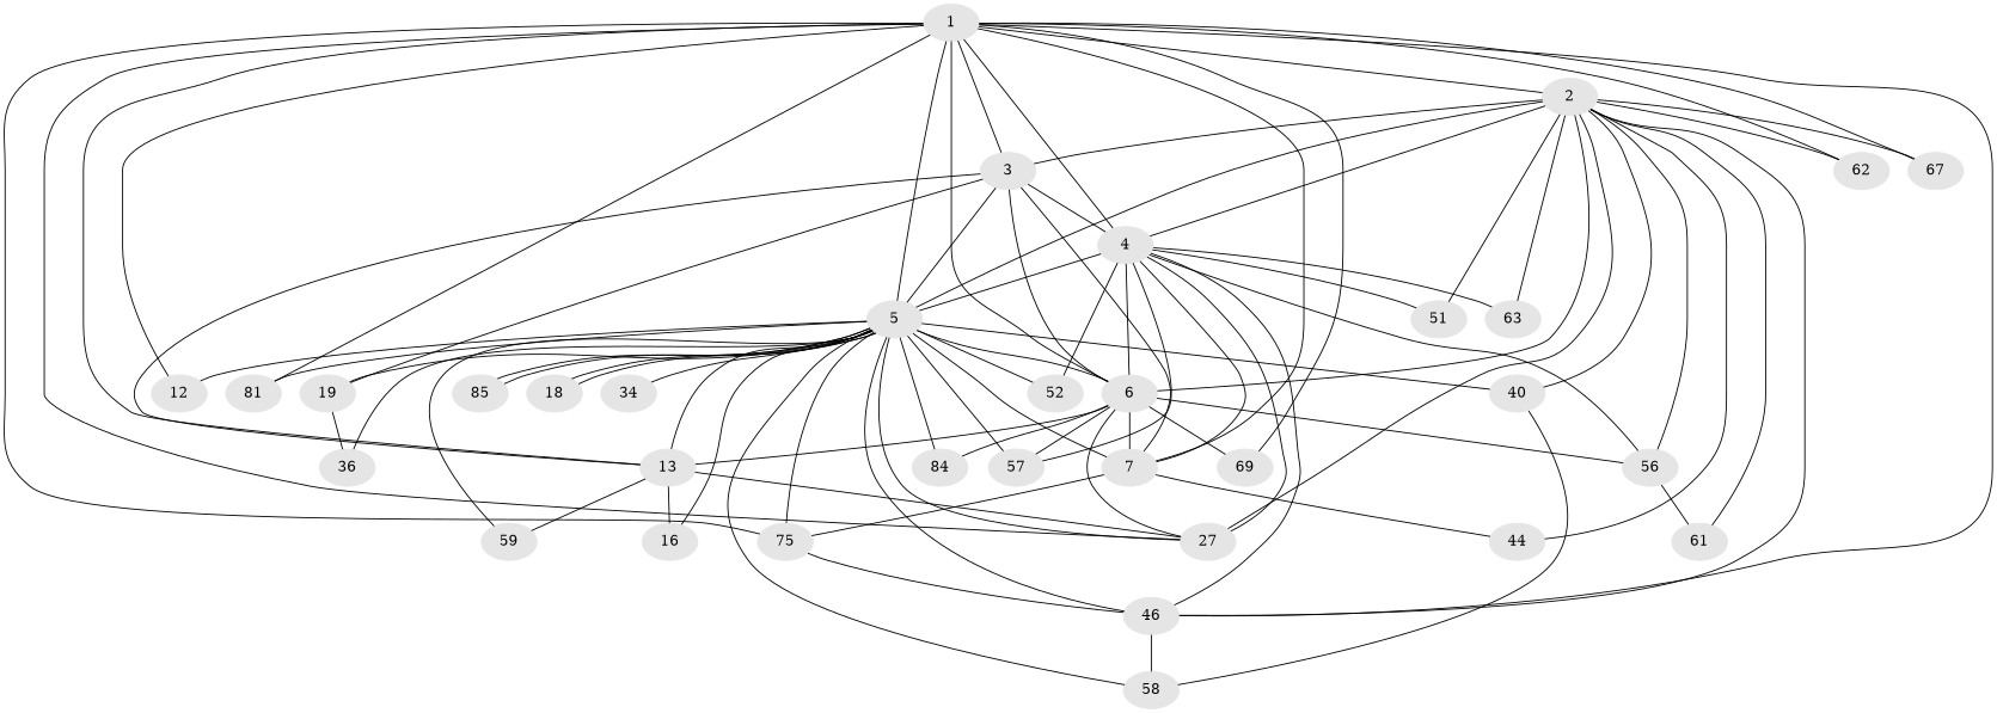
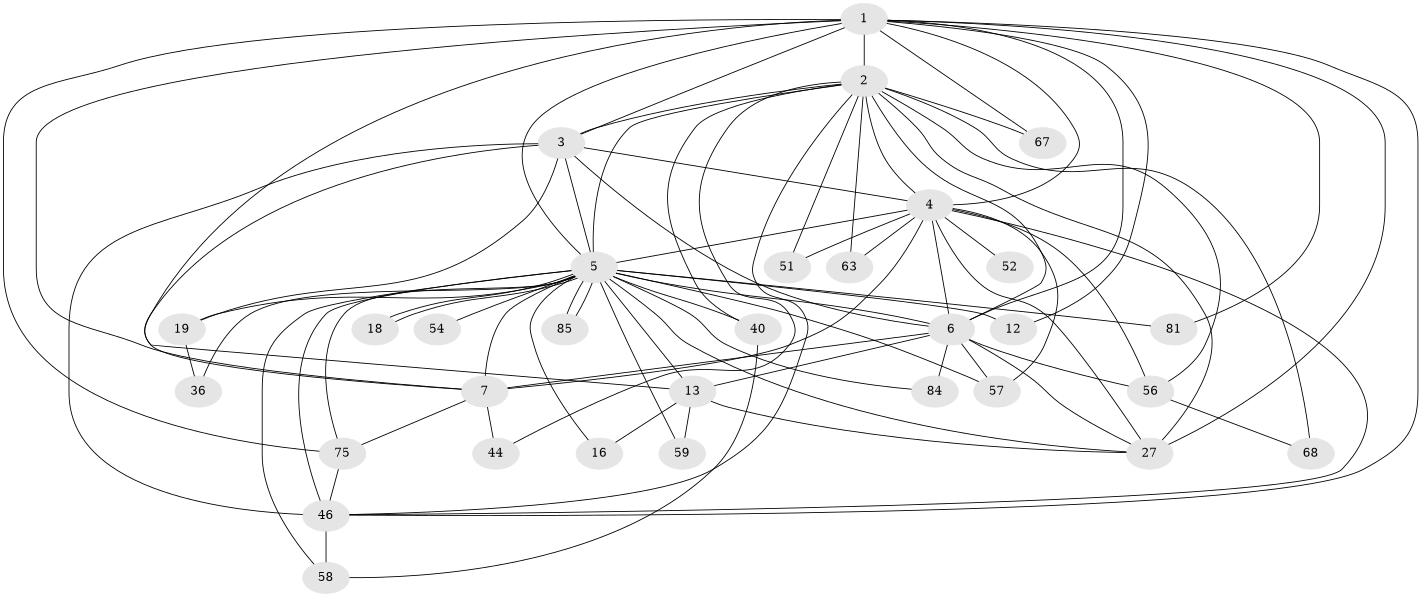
  graph {
    node [color=gray90 style=filled]
    1 [super="+47+29+28+53+39"]
    2 [super="+55+73+23+15"]
    3 [super="+38"]
    4
    5 [super="+22+10+78+8+103+24+17+61"]
    6 [super="+9+50+76+32+20"]
    7
    12
    13 [super="+14"]
    n10 [label=75 super="+33"]
    27 [super="+54+37"]
    46 [super="+79+71"]
-   62
    67
-   69
    81
    40 [super="+64+100"]
    44
    51
    56 [super="+60"]
    63
-   68 [label=61]
+   68
    19 [super="+21"]
    52
    57
    16 [super="+65"]
    18
-   34
+   34 [label=54]
    36
    58
    59
    84
    85 [super="+97"]
    1 -- 2 [weight=3]
    1 -- 3
    1 -- 4 [weight=2]
    1 -- 5 [weight=8]
    1 -- 6 [weight=7]
    1 -- 7 [weight=2]
    1 -- 12
    1 -- 13
    1 -- n10
    1 -- 27
    1 -- 46 [weight=2]
-   1 -- 62
    1 -- 67
-   1 -- 69
    1 -- 81
    2 -- 3 [weight=2]
    2 -- 4 [weight=2]
    2 -- 5 [weight=6]
    2 -- 6 [weight=5]
    2 -- 27 [weight=3]
    2 -- 46 [weight=2]
-   2 -- 62
    2 -- 67
    2 -- 40
    2 -- 44
    2 -- 51
    2 -- 56
    2 -- 63
    2 -- 68
    3 -- 4
    3 -- 5 [weight=4]
    3 -- 6 [weight=3]
    3 -- 7
-   3 -- 13 [weight=2]
+   3 -- 46 [weight=2]
    3 -- 19
    4 -- 5 [weight=3]
    4 -- 6 [weight=4]
    4 -- 7
    4 -- 27
    4 -- 46
    4 -- 51
    4 -- 56
    4 -- 63
    4 -- 52
    4 -- 57
    5 -- 6 [weight=12]
    5 -- 7 [weight=4]
    5 -- 12
    5 -- 13 [weight=4]
    5 -- n10
    5 -- 27
    5 -- 46 [weight=4]
    5 -- 81
    5 -- 40 [weight=3]
    5 -- 19 [weight=2]
-   5 -- 52
    5 -- 57
    5 -- 16
    5 -- 18
    5 -- 18
    5 -- 34 [weight=2]
    5 -- 36
    5 -- 58
    5 -- 59
    5 -- 84
    5 -- 85 [weight=2]
    5 -- 85
    6 -- 7 [weight=5]
    6 -- 13 [weight=2]
    6 -- 27
-   6 -- 69
    6 -- 56
    6 -- 57
    6 -- 84
    7 -- n10
    7 -- 44
    13 -- 27
    13 -- 16
    13 -- 59
    n10 -- 46
    46 -- 58
    40 -- 58
    56 -- 68
    19 -- 36
  }
